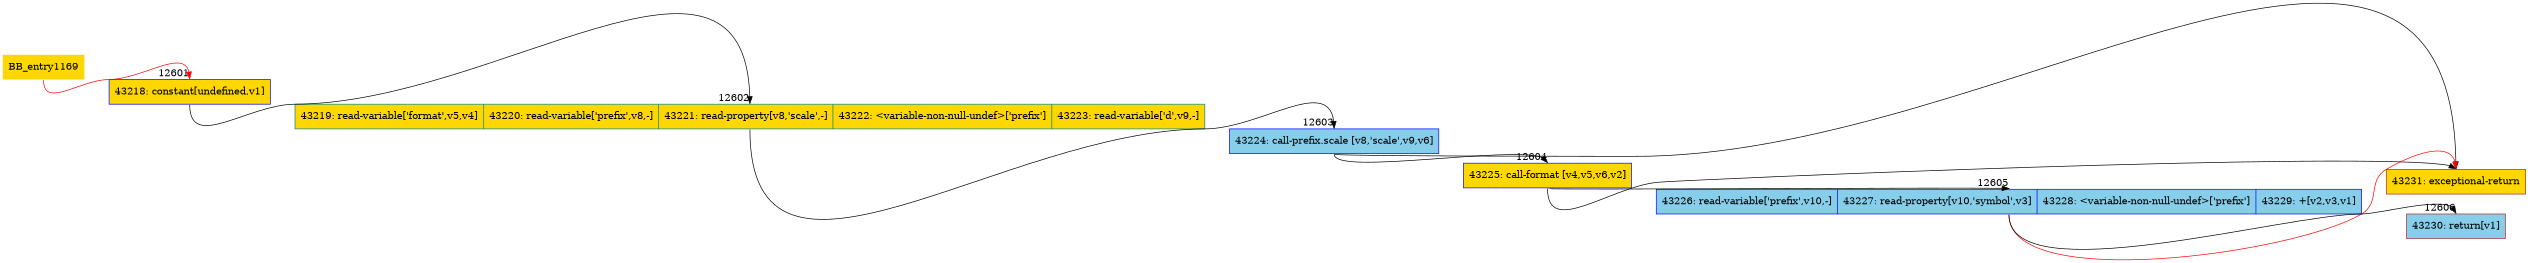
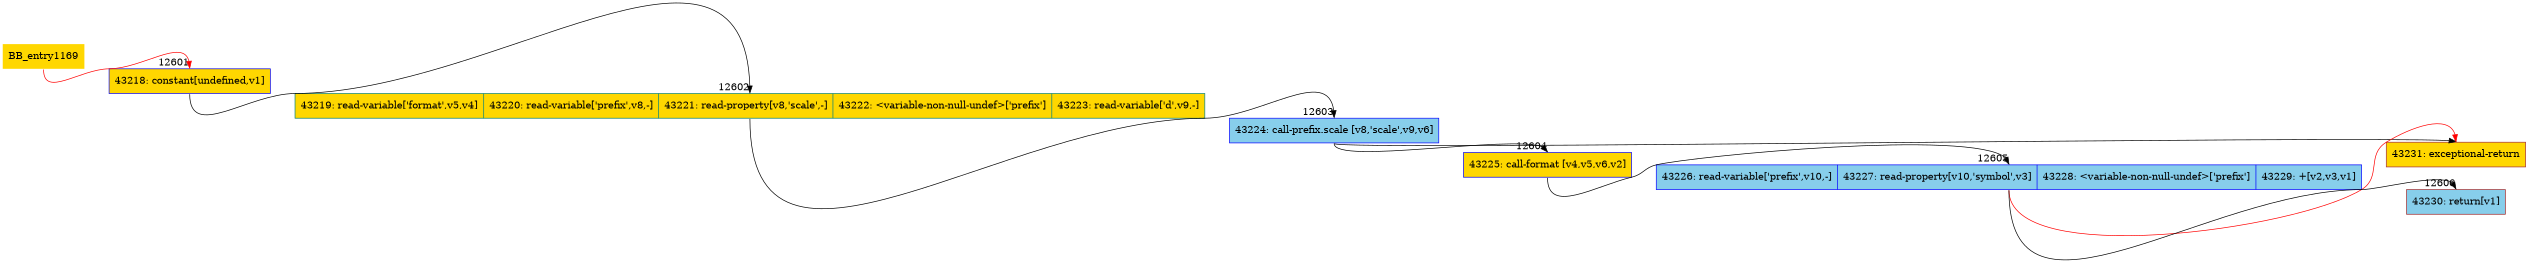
  digraph {
    rankdir=LR
    node [color=blue fillcolor=gold shape=record style=filled]
    edge [color=black headport=n tailport=s]
    BB_entry1169 [shape=none]
    n2 [label="{43218: constant[undefined,v1]}"]
    n3 [color=teal label="{43219: read-variable['format',v5,v4]|43220: read-variable['prefix',v8,-]|43221: read-property[v8,'scale',-]|43222: \<variable-non-null-undef\>['prefix']|43223: read-variable['d',v9,-]}"]
    n4 [fillcolor=skyblue label="{43224: call-prefix.scale [v8,'scale',v9,v6]}"]
    n5 [color=brown label="{43231: exceptional-return}"]
    n6 [label="{43225: call-format [v4,v5,v6,v2]}"]
    n7 [fillcolor=skyblue label="{43226: read-variable['prefix',v10,-]|43227: read-property[v10,'symbol',v3]|43228: \<variable-non-null-undef\>['prefix']|43229: +[v2,v3,v1]}"]
    n8 [color=brown fillcolor=skyblue label="{43230: return[v1]}"]
    BB_entry1169 -> n2 [color=red headlabel="    12601"]
    n2 -> n3 [headlabel="      12602"]
    n3 -> n4 [headlabel="      12603"]
    n4 -> n5
    n4 -> n6 [headlabel="      12604"]
-   n6 -> n5
    n6 -> n7 [headlabel="      12605"]
    n7 -> n5 [color=red]
    n7 -> n8 [headlabel="      12606"]
  }
